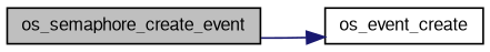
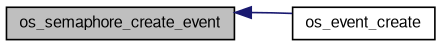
  digraph {
    rankdir=LR
    node [color=black fontname=FreeSans fontsize=10 shape=record style=filled]
    n1 [fillcolor=grey75 fontcolor=black height=0.2 label=os_semaphore_create_event width=0.4]
    n2 [fillcolor=white height=0.2 label=os_event_create width=0.4]
-   n1 -> n2 [color=midnightblue fontname=FreeSans fontsize=10 labelfontname=FreeSans labelfontsize=10 style=solid]
+   n2 -> n1 [color=midnightblue fontname=FreeSans fontsize=10 labelfontname=FreeSans labelfontsize=10 style=solid]
  }
